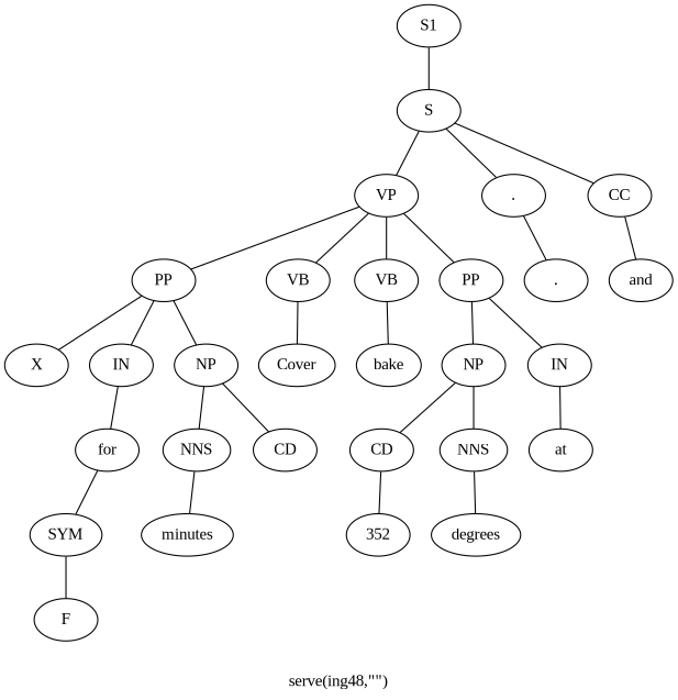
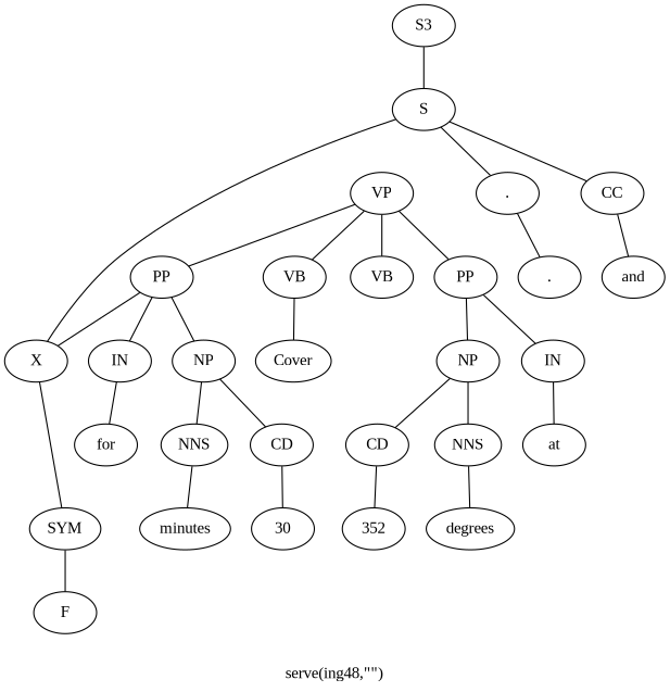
  graph {
    fontname="Liberation Serif"
    label="serve(ing48,\"\")"
    node [fontname="Liberation Serif"]
    edge [fontname="Liberation Serif"]
-   n1 [label=S1]
+   n1 [label=S3]
    n2 [label=S]
    n3 [label=VP]
    n4 [label="."]
    n5 [label=CC]
    n6 [label=VB]
    n7 [label=VB]
    n8 [label=PP]
    n9 [label=PP]
    n10 [label="."]
    n11 [label=Cover]
    n12 [label=and]
-   n13 [label=bake]
    n14 [label=IN]
    n15 [label=NP]
    n16 [label=X]
    n17 [label=IN]
    n18 [label=NP]
    n19 [label=at]
    n20 [label=CD]
    n21 [label=NNS]
    n22 [label=352]
    n23 [label=degrees]
    n24 [label=SYM]
    n25 [label=for]
    n26 [label=CD]
    n27 [label=NNS]
    n28 [label=F]
+   n29 [label=30]
    n30 [label=minutes]
    n1 -- n2
-   n2 -- n3
+   n2 -- n16
    n2 -- n4
    n2 -- n5
    n3 -- n6
    n3 -- n7
    n3 -- n8
    n3 -- n9
    n4 -- n10
    n5 -- n12
    n6 -- n11
-   n7 -- n13
    n8 -- n14
    n8 -- n15
    n9 -- n16
    n9 -- n17
    n9 -- n18
    n14 -- n19
    n15 -- n20
    n15 -- n21
-   n25 -- n24
+   n16 -- n24
    n17 -- n25
    n18 -- n26
    n18 -- n27
    n20 -- n22
    n21 -- n23
    n24 -- n28
+   n26 -- n29
    n27 -- n30
  }
